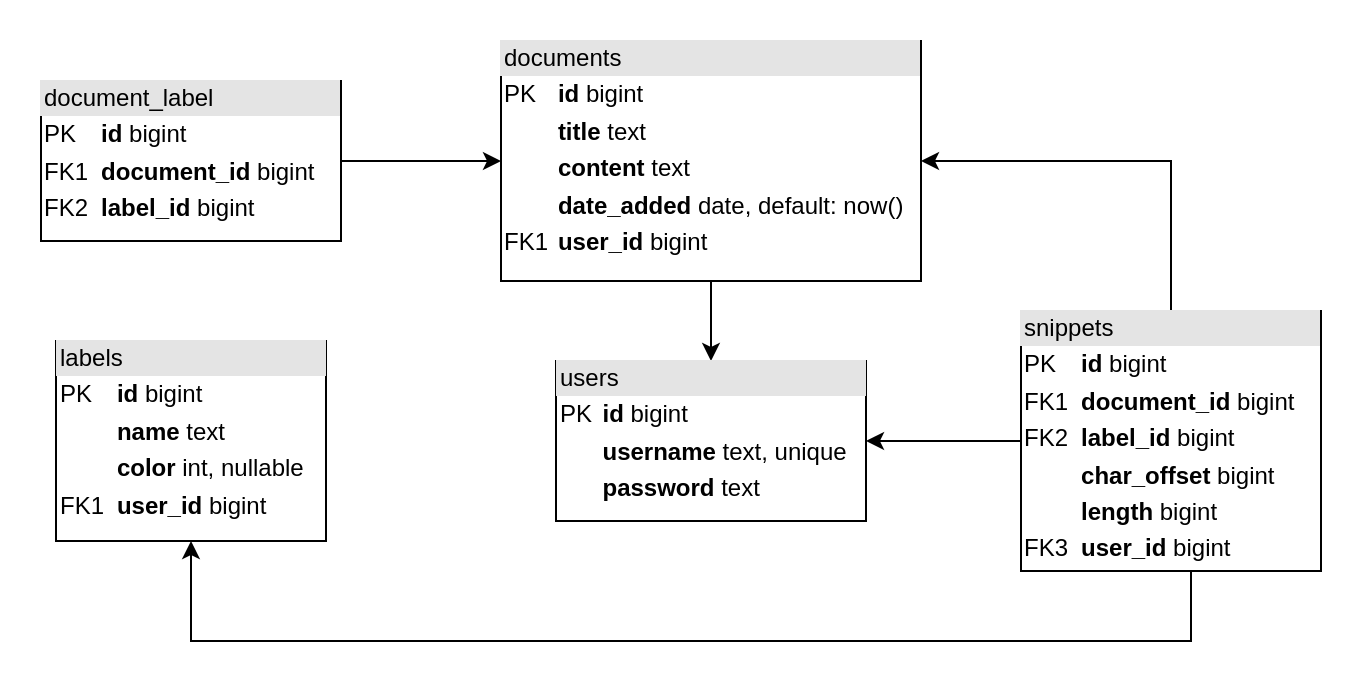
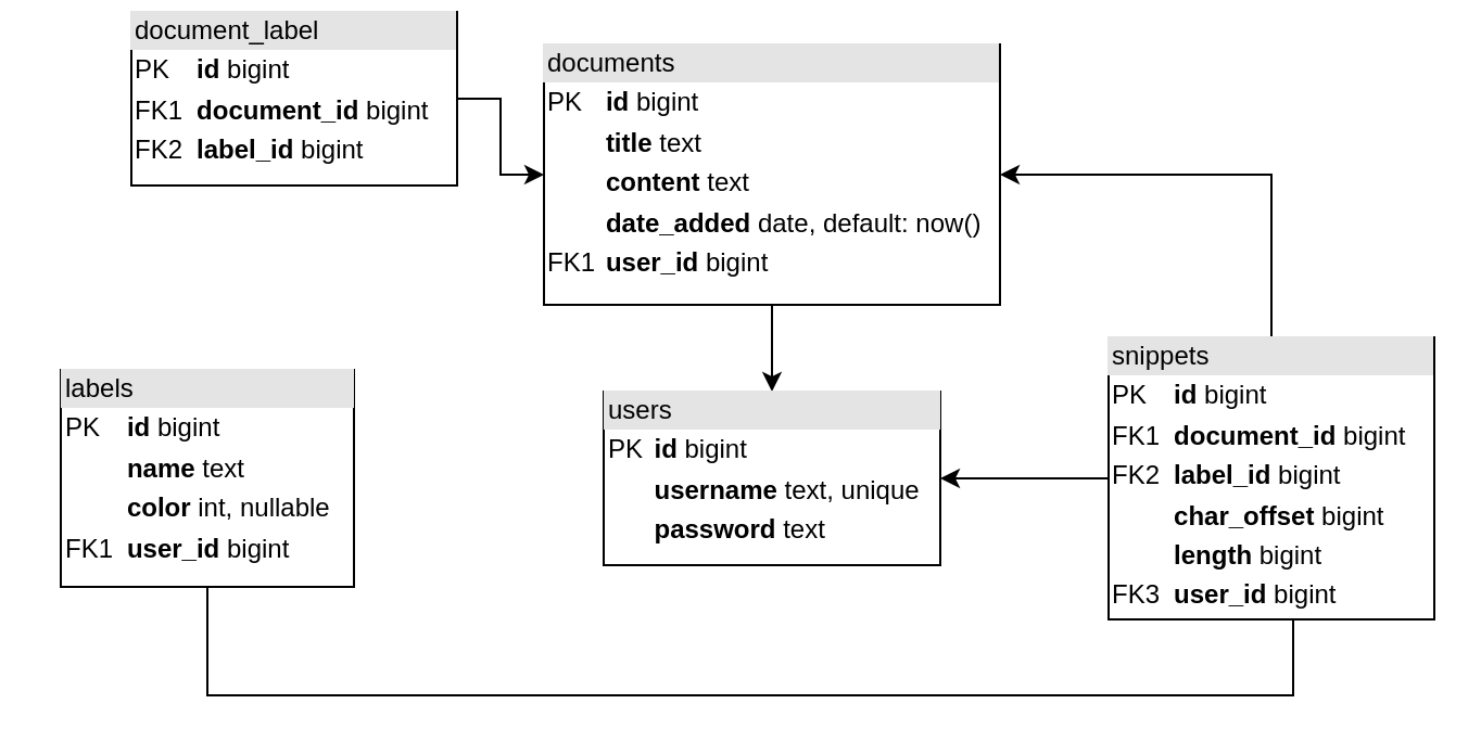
  <mxCell id="0" />
  <mxCell id="1" parent="0" />
  <mxCell id="2" style="edgeStyle=orthogonalEdgeStyle;rounded=0;orthogonalLoop=1;jettySize=auto;html=1;" edge="1" parent="1" source="3" target="11"><mxGeometry relative="1" as="geometry" /></mxCell>
  <mxCell id="3" value="&lt;div style=&quot;box-sizing:border-box;width:100%;background:#e4e4e4;padding:2px;&quot;&gt;documents&lt;/div&gt;&lt;table style=&quot;width:100%;font-size:1em;&quot; cellpadding=&quot;2&quot; cellspacing=&quot;0&quot;&gt;&lt;tbody&gt;&lt;tr&gt;&lt;td&gt;PK&lt;/td&gt;&lt;td&gt;&lt;b&gt;id&lt;/b&gt; bigint&lt;/td&gt;&lt;/tr&gt;&lt;tr&gt;&lt;td&gt;&lt;br&gt;&lt;/td&gt;&lt;td&gt;&lt;b&gt;title&lt;/b&gt;&amp;nbsp;text&lt;/td&gt;&lt;/tr&gt;&lt;tr&gt;&lt;td&gt;&lt;br&gt;&lt;/td&gt;&lt;td&gt;&lt;b&gt;content&lt;/b&gt; text&lt;br&gt;&lt;/td&gt;&lt;/tr&gt;&lt;tr&gt;&lt;td&gt;&lt;br&gt;&lt;/td&gt;&lt;td&gt;&lt;b&gt;date_added&lt;/b&gt;&amp;nbsp;date, default: now()&lt;br&gt;&lt;/td&gt;&lt;/tr&gt;&lt;tr&gt;&lt;td&gt;FK1&lt;/td&gt;&lt;td&gt;&lt;b&gt;user_id&lt;/b&gt;&amp;nbsp;bigint&lt;/td&gt;&lt;/tr&gt;&lt;/tbody&gt;&lt;/table&gt;" style="verticalAlign=top;align=left;overflow=fill;html=1;" parent="1" vertex="1"><mxGeometry x="250" y="20" width="210" height="120" as="geometry" /></mxCell>
  <mxCell id="4" value="&lt;div style=&quot;box-sizing:border-box;width:100%;background:#e4e4e4;padding:2px;&quot;&gt;labels&lt;/div&gt;&lt;table style=&quot;width:100%;font-size:1em;&quot; cellpadding=&quot;2&quot; cellspacing=&quot;0&quot;&gt;&lt;tbody&gt;&lt;tr&gt;&lt;td&gt;PK&lt;/td&gt;&lt;td&gt;&lt;b&gt;id&lt;/b&gt; bigint&lt;/td&gt;&lt;/tr&gt;&lt;tr&gt;&lt;td&gt;&lt;br&gt;&lt;/td&gt;&lt;td&gt;&lt;b&gt;name&lt;/b&gt; text&lt;/td&gt;&lt;/tr&gt;&lt;tr&gt;&lt;td&gt;&lt;br&gt;&lt;/td&gt;&lt;td&gt;&lt;b&gt;color&lt;/b&gt;&amp;nbsp;int, nullable&lt;/td&gt;&lt;/tr&gt;&lt;tr&gt;&lt;td&gt;FK1&lt;/td&gt;&lt;td&gt;&lt;b&gt;user_id&lt;/b&gt;&amp;nbsp;bigint&lt;/td&gt;&lt;/tr&gt;&lt;/tbody&gt;&lt;/table&gt;" style="verticalAlign=top;align=left;overflow=fill;html=1;" parent="1" vertex="1"><mxGeometry x="27.5" y="170" width="135" height="100" as="geometry" /></mxCell>
  <mxCell id="5" style="edgeStyle=orthogonalEdgeStyle;rounded=0;orthogonalLoop=1;jettySize=auto;html=1;entryX=1;entryY=0.5;entryDx=0;entryDy=0;exitX=0.5;exitY=0;exitDx=0;exitDy=0;" parent="1" source="8" target="3" edge="1"><mxGeometry relative="1" as="geometry" /></mxCell>
- <mxCell id="6" style="edgeStyle=orthogonalEdgeStyle;rounded=0;orthogonalLoop=1;jettySize=auto;html=1;entryX=0.5;entryY=1;entryDx=0;entryDy=0;exitX=0.5;exitY=1;exitDx=0;exitDy=0;" parent="1" source="8" target="4" edge="1"><mxGeometry relative="1" as="geometry"><Array as="points"><mxPoint x="595" y="320" /><mxPoint x="95" y="320" /></Array></mxGeometry></mxCell>
+ <mxCell id="6" style="edgeStyle=orthogonalEdgeStyle;rounded=0;orthogonalLoop=1;jettySize=auto;html=1;entryX=0.5;entryY=1;entryDx=0;entryDy=0;exitX=0.5;exitY=1;exitDx=0;exitDy=0;endArrow=none;" parent="1" source="8" target="4" edge="1"><mxGeometry relative="1" as="geometry"><Array as="points"><mxPoint x="595" y="320" /><mxPoint x="95" y="320" /></Array></mxGeometry></mxCell>
  <mxCell id="7" style="edgeStyle=orthogonalEdgeStyle;rounded=0;orthogonalLoop=1;jettySize=auto;html=1;" edge="1" parent="1" source="8" target="11"><mxGeometry relative="1" as="geometry" /></mxCell>
  <mxCell id="8" value="&lt;div style=&quot;box-sizing:border-box;width:100%;background:#e4e4e4;padding:2px;&quot;&gt;snippets&lt;/div&gt;&lt;table style=&quot;width:100%;font-size:1em;&quot; cellpadding=&quot;2&quot; cellspacing=&quot;0&quot;&gt;&lt;tbody&gt;&lt;tr&gt;&lt;td&gt;PK&lt;/td&gt;&lt;td&gt;&lt;b&gt;id&lt;/b&gt; bigint&lt;/td&gt;&lt;/tr&gt;&lt;tr&gt;&lt;td&gt;FK1&lt;/td&gt;&lt;td&gt;&lt;b&gt;document_id&lt;/b&gt; bigint&lt;/td&gt;&lt;/tr&gt;&lt;tr&gt;&lt;td&gt;FK2&lt;br&gt;&lt;/td&gt;&lt;td&gt;&lt;b&gt;label_id&lt;/b&gt; bigint&lt;br&gt;&lt;/td&gt;&lt;/tr&gt;&lt;tr&gt;&lt;td&gt;&lt;br&gt;&lt;/td&gt;&lt;td&gt;&lt;b&gt;char_offset&lt;/b&gt; bigint&lt;/td&gt;&lt;/tr&gt;&lt;tr&gt;&lt;td&gt;&lt;br&gt;&lt;/td&gt;&lt;td&gt;&lt;b&gt;length&lt;/b&gt; bigint&lt;/td&gt;&lt;/tr&gt;&lt;tr&gt;&lt;td&gt;FK3&lt;/td&gt;&lt;td&gt;&lt;b&gt;user_id&lt;/b&gt;&amp;nbsp;bigint&lt;/td&gt;&lt;/tr&gt;&lt;/tbody&gt;&lt;/table&gt;" style="verticalAlign=top;align=left;overflow=fill;html=1;" parent="1" vertex="1"><mxGeometry x="510" y="155" width="150" height="130" as="geometry" /></mxCell>
  <mxCell id="9" style="edgeStyle=orthogonalEdgeStyle;rounded=0;orthogonalLoop=1;jettySize=auto;html=1;" parent="1" source="10" target="3" edge="1"><mxGeometry relative="1" as="geometry" /></mxCell>
- <mxCell id="10" value="&lt;div style=&quot;box-sizing:border-box;width:100%;background:#e4e4e4;padding:2px;&quot;&gt;document_label&lt;/div&gt;&lt;table style=&quot;width:100%;font-size:1em;&quot; cellpadding=&quot;2&quot; cellspacing=&quot;0&quot;&gt;&lt;tbody&gt;&lt;tr&gt;&lt;td&gt;PK&lt;/td&gt;&lt;td&gt;&lt;b&gt;id&lt;/b&gt; bigint&lt;/td&gt;&lt;/tr&gt;&lt;tr&gt;&lt;td&gt;FK1&lt;/td&gt;&lt;td&gt;&lt;b&gt;document_id&lt;/b&gt; bigint&lt;/td&gt;&lt;/tr&gt;&lt;tr&gt;&lt;td&gt;FK2&lt;/td&gt;&lt;td&gt;&lt;b&gt;label_id&lt;/b&gt; bigint&lt;/td&gt;&lt;/tr&gt;&lt;/tbody&gt;&lt;/table&gt;" style="verticalAlign=top;align=left;overflow=fill;html=1;" parent="1" vertex="1"><mxGeometry x="20" y="40" width="150" height="80" as="geometry" /></mxCell>
+ <mxCell id="10" value="&lt;div style=&quot;box-sizing:border-box;width:100%;background:#e4e4e4;padding:2px;&quot;&gt;document_label&lt;/div&gt;&lt;table style=&quot;width:100%;font-size:1em;&quot; cellpadding=&quot;2&quot; cellspacing=&quot;0&quot;&gt;&lt;tbody&gt;&lt;tr&gt;&lt;td&gt;PK&lt;/td&gt;&lt;td&gt;&lt;b&gt;id&lt;/b&gt; bigint&lt;/td&gt;&lt;/tr&gt;&lt;tr&gt;&lt;td&gt;FK1&lt;/td&gt;&lt;td&gt;&lt;b&gt;document_id&lt;/b&gt; bigint&lt;/td&gt;&lt;/tr&gt;&lt;tr&gt;&lt;td&gt;FK2&lt;/td&gt;&lt;td&gt;&lt;b&gt;label_id&lt;/b&gt; bigint&lt;/td&gt;&lt;/tr&gt;&lt;/tbody&gt;&lt;/table&gt;" style="verticalAlign=top;align=left;overflow=fill;html=1;" parent="1" vertex="1"><mxGeometry x="60" y="5" width="150" height="80" as="geometry" /></mxCell>
  <mxCell id="11" value="&lt;div style=&quot;box-sizing:border-box;width:100%;background:#e4e4e4;padding:2px;&quot;&gt;users&lt;/div&gt;&lt;table style=&quot;width:100%;font-size:1em;&quot; cellpadding=&quot;2&quot; cellspacing=&quot;0&quot;&gt;&lt;tbody&gt;&lt;tr&gt;&lt;td&gt;PK&lt;/td&gt;&lt;td&gt;&lt;b&gt;id&lt;/b&gt;&amp;nbsp;bigint&lt;/td&gt;&lt;/tr&gt;&lt;tr&gt;&lt;td&gt;&lt;br&gt;&lt;/td&gt;&lt;td&gt;&lt;b&gt;username &lt;/b&gt;text, unique&lt;/td&gt;&lt;/tr&gt;&lt;tr&gt;&lt;td&gt;&lt;/td&gt;&lt;td&gt;&lt;b&gt;password&lt;/b&gt;&amp;nbsp;text&lt;/td&gt;&lt;/tr&gt;&lt;/tbody&gt;&lt;/table&gt;" style="verticalAlign=top;align=left;overflow=fill;html=1;" vertex="1" parent="1"><mxGeometry x="277.5" y="180" width="155" height="80" as="geometry" /></mxCell>
